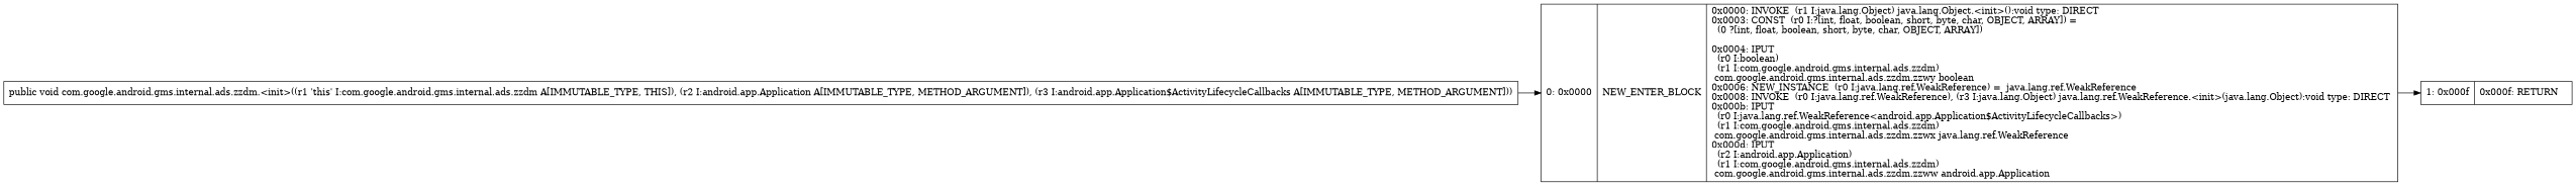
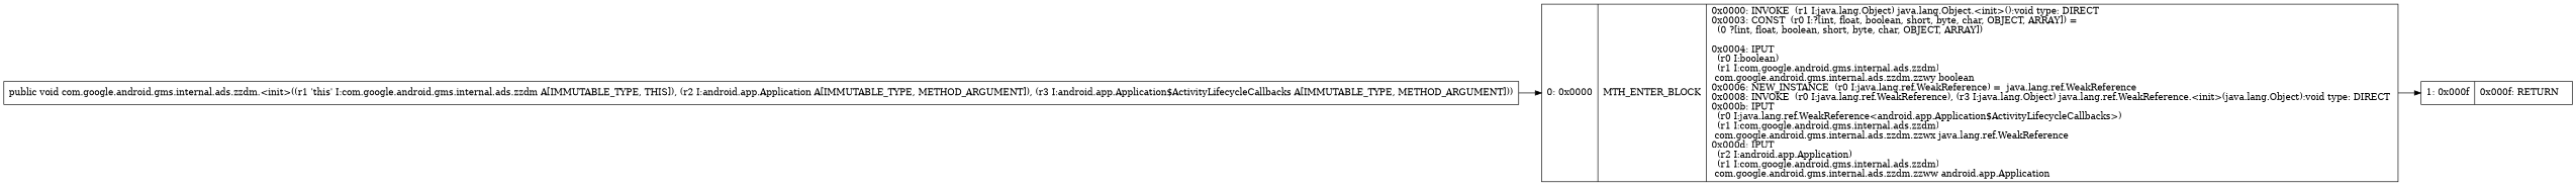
  digraph {
    rankdir=LR
    node [shape=record]
-   n1 [label="{0\:\ 0x0000|NEW_ENTER_BLOCK\l|0x0000: INVOKE  (r1 I:java.lang.Object) java.lang.Object.\<init\>():void type: DIRECT \l0x0003: CONST  (r0 I:?[int, float, boolean, short, byte, char, OBJECT, ARRAY]) = \l  (0 ?[int, float, boolean, short, byte, char, OBJECT, ARRAY])\l \l0x0004: IPUT  \l  (r0 I:boolean)\l  (r1 I:com.google.android.gms.internal.ads.zzdm)\l com.google.android.gms.internal.ads.zzdm.zzwy boolean \l0x0006: NEW_INSTANCE  (r0 I:java.lang.ref.WeakReference) =  java.lang.ref.WeakReference \l0x0008: INVOKE  (r0 I:java.lang.ref.WeakReference), (r3 I:java.lang.Object) java.lang.ref.WeakReference.\<init\>(java.lang.Object):void type: DIRECT \l0x000b: IPUT  \l  (r0 I:java.lang.ref.WeakReference\<android.app.Application$ActivityLifecycleCallbacks\>)\l  (r1 I:com.google.android.gms.internal.ads.zzdm)\l com.google.android.gms.internal.ads.zzdm.zzwx java.lang.ref.WeakReference \l0x000d: IPUT  \l  (r2 I:android.app.Application)\l  (r1 I:com.google.android.gms.internal.ads.zzdm)\l com.google.android.gms.internal.ads.zzdm.zzww android.app.Application \l}"]
+   n1 [label="{0\:\ 0x0000|MTH_ENTER_BLOCK\l|0x0000: INVOKE  (r1 I:java.lang.Object) java.lang.Object.\<init\>():void type: DIRECT \l0x0003: CONST  (r0 I:?[int, float, boolean, short, byte, char, OBJECT, ARRAY]) = \l  (0 ?[int, float, boolean, short, byte, char, OBJECT, ARRAY])\l \l0x0004: IPUT  \l  (r0 I:boolean)\l  (r1 I:com.google.android.gms.internal.ads.zzdm)\l com.google.android.gms.internal.ads.zzdm.zzwy boolean \l0x0006: NEW_INSTANCE  (r0 I:java.lang.ref.WeakReference) =  java.lang.ref.WeakReference \l0x0008: INVOKE  (r0 I:java.lang.ref.WeakReference), (r3 I:java.lang.Object) java.lang.ref.WeakReference.\<init\>(java.lang.Object):void type: DIRECT \l0x000b: IPUT  \l  (r0 I:java.lang.ref.WeakReference\<android.app.Application$ActivityLifecycleCallbacks\>)\l  (r1 I:com.google.android.gms.internal.ads.zzdm)\l com.google.android.gms.internal.ads.zzdm.zzwx java.lang.ref.WeakReference \l0x000d: IPUT  \l  (r2 I:android.app.Application)\l  (r1 I:com.google.android.gms.internal.ads.zzdm)\l com.google.android.gms.internal.ads.zzdm.zzww android.app.Application \l}"]
    n2 [label="{1\:\ 0x000f|0x000f: RETURN   \l}"]
    n3 [label="{public void com.google.android.gms.internal.ads.zzdm.\<init\>((r1 'this' I:com.google.android.gms.internal.ads.zzdm A[IMMUTABLE_TYPE, THIS]), (r2 I:android.app.Application A[IMMUTABLE_TYPE, METHOD_ARGUMENT]), (r3 I:android.app.Application$ActivityLifecycleCallbacks A[IMMUTABLE_TYPE, METHOD_ARGUMENT])) }"]
    n1 -> n2
    n3 -> n1
  }
